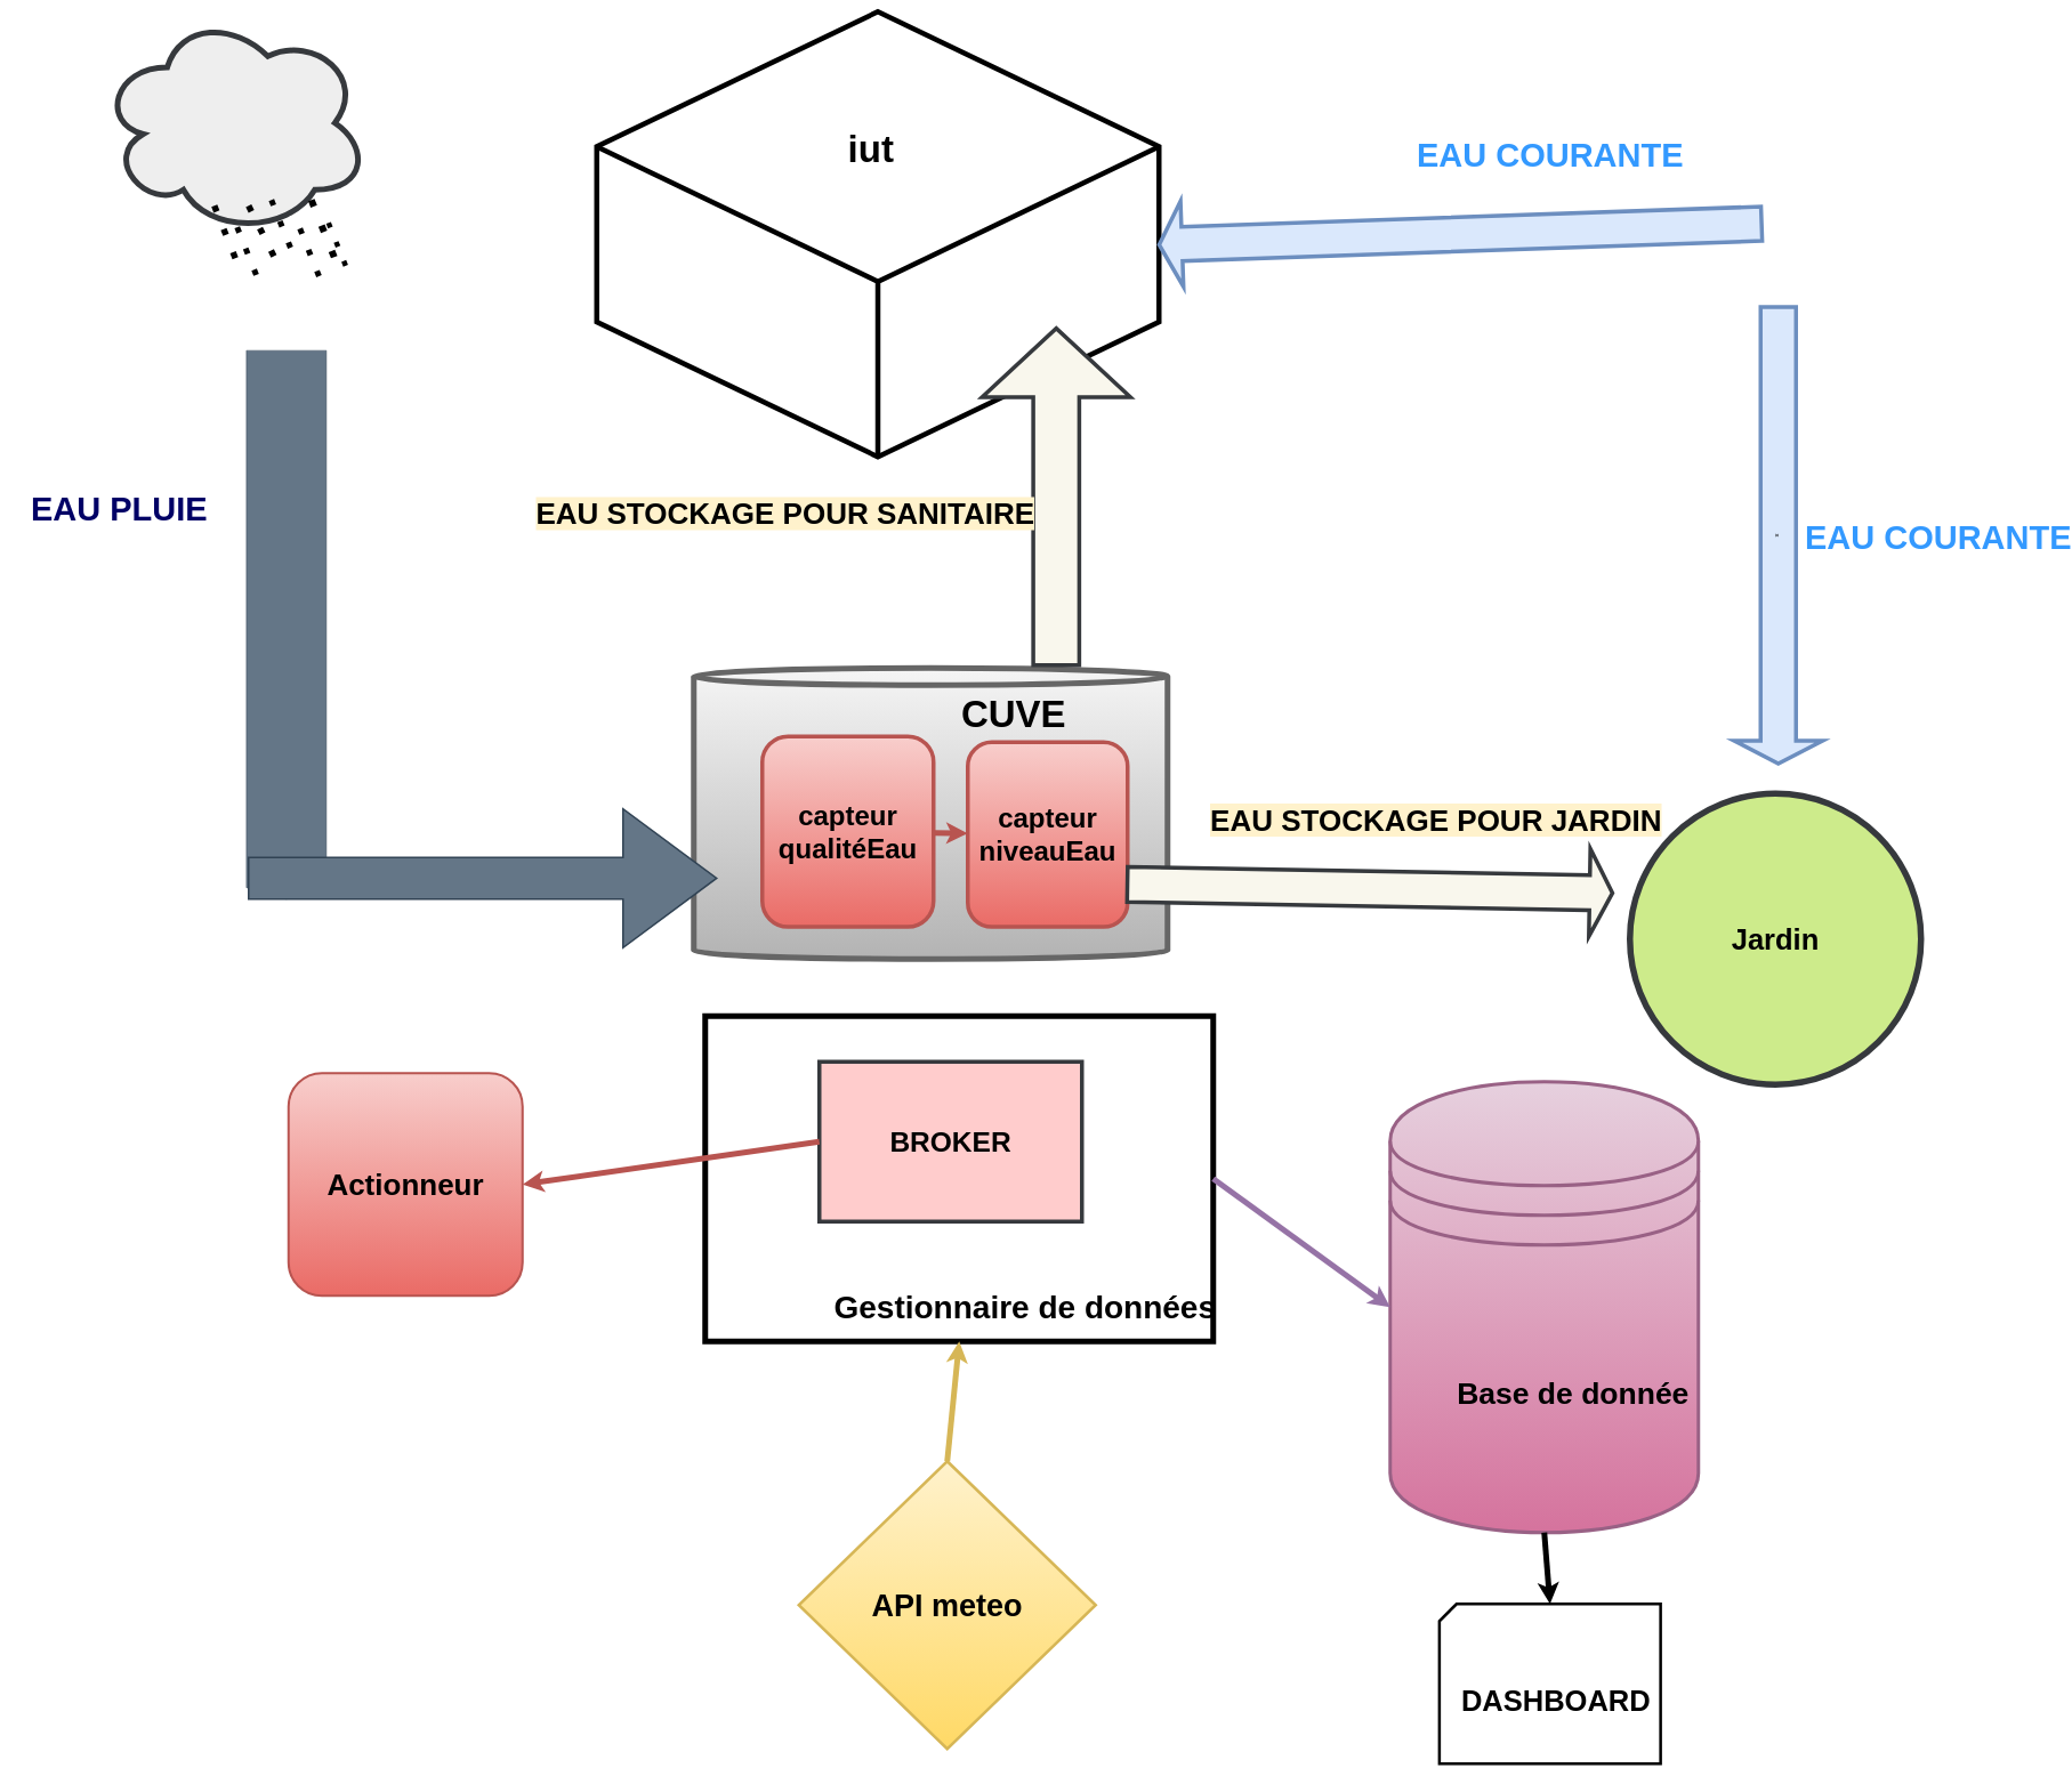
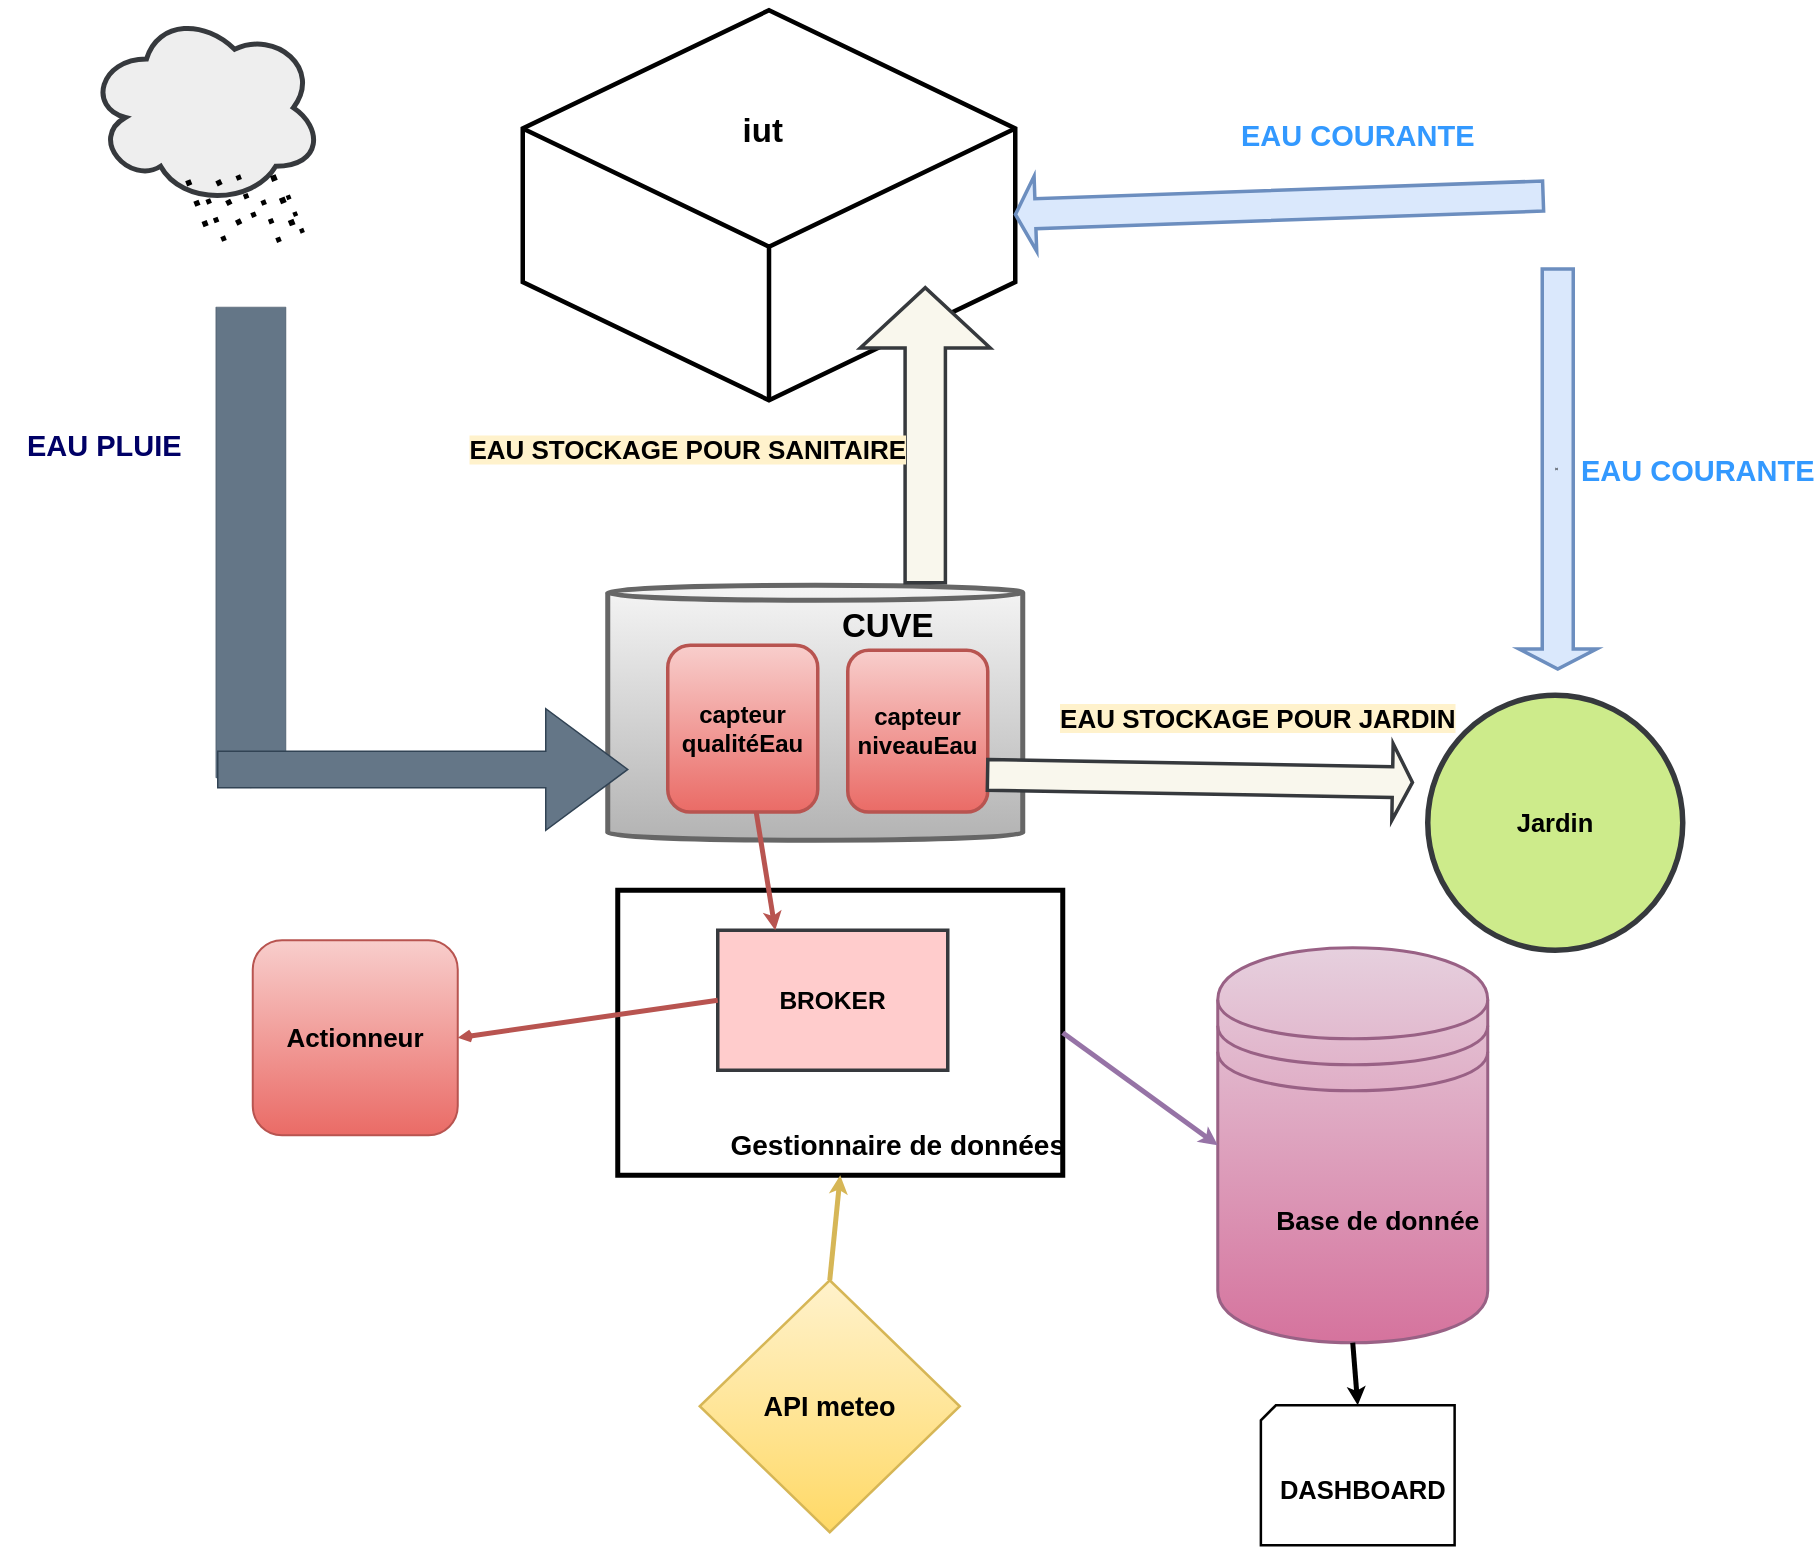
  <mxCell id="0" />
  <mxCell id="1" parent="0" />
  <mxCell id="2" value="" style="html=1;whiteSpace=wrap;shape=isoCube2;backgroundOutline=1;isoAngle=15;strokeWidth=9;" vertex="1" parent="1"><mxGeometry x="1045" y="20" width="985" height="780" as="geometry" /></mxCell>
  <mxCell id="3" value="" style="shape=cylinder3;whiteSpace=wrap;html=1;boundedLbl=1;backgroundOutline=1;size=15;fillColor=#f5f5f5;gradientColor=#b3b3b3;strokeColor=#666666;strokeWidth=10;" vertex="1" parent="1"><mxGeometry x="1215" y="1170" width="830" height="510" as="geometry" /></mxCell>
  <mxCell id="4" value="&lt;b&gt;&lt;font style=&quot;font-size: 48px;&quot;&gt;capteur niveauEau&lt;/font&gt;&lt;/b&gt;" style="rounded=1;whiteSpace=wrap;html=1;strokeWidth=7;fillColor=#f8cecc;gradientColor=#ea6b66;strokeColor=#b85450;" vertex="1" parent="1"><mxGeometry x="1695" y="1300" width="280" height="323.67" as="geometry" /></mxCell>
  <mxCell id="5" value="" style="html=1;shadow=0;dashed=0;align=center;verticalAlign=middle;shape=mxgraph.arrows2.arrow;dy=0.69;dx=120.45;notch=0;rotation=-90;fillColor=#f9f7ed;strokeColor=#36393d;strokeWidth=7;" vertex="1" parent="1"><mxGeometry x="1555" y="740" width="590" height="260" as="geometry" /></mxCell>
  <mxCell id="6" value="" style="html=1;shadow=0;dashed=0;align=center;verticalAlign=middle;shape=mxgraph.arrows2.arrow;dy=0.6;dx=40;notch=0;rotation=-182;fillColor=#dae8fc;strokeColor=#6c8ebf;strokeWidth=7;" vertex="1" parent="1"><mxGeometry x="2030" y="335" width="1056.02" height="150" as="geometry" /></mxCell>
  <mxCell id="7" value="x" style="html=1;shadow=0;dashed=0;align=center;verticalAlign=middle;shape=mxgraph.arrows2.arrow;dy=0.6;dx=40;notch=0;rotation=90;fillColor=#dae8fc;strokeColor=#6c8ebf;strokeWidth=7;" vertex="1" parent="1"><mxGeometry x="2715" y="860" width="800" height="155" as="geometry" /></mxCell>
  <mxCell id="8" value="" style="html=1;shadow=0;dashed=0;align=center;verticalAlign=middle;shape=mxgraph.arrows2.arrow;dy=0.6;dx=40;notch=0;rotation=1;fillColor=#f9f7ed;strokeColor=#36393d;strokeWidth=7;" vertex="1" parent="1"><mxGeometry x="1974.56" y="1480" width="849.94" height="153.67" as="geometry" /></mxCell>
  <mxCell id="9" value="&lt;font size=&quot;1&quot; style=&quot;&quot;&gt;&lt;b style=&quot;font-size: 51px;&quot;&gt;Jardin&lt;/b&gt;&lt;/font&gt;" style="ellipse;whiteSpace=wrap;html=1;aspect=fixed;strokeWidth=11;fillColor=#cdeb8b;strokeColor=#36393d;" vertex="1" parent="1"><mxGeometry x="2855" y="1390" width="510" height="510" as="geometry" /></mxCell>
  <mxCell id="10" value="" style="ellipse;shape=cloud;whiteSpace=wrap;html=1;strokeWidth=10;fillColor=#eeeeee;strokeColor=#36393d;" vertex="1" parent="1"><mxGeometry x="175" y="20" width="470" height="390" as="geometry" /></mxCell>
  <mxCell id="11" value="" style="endArrow=none;dashed=1;html=1;dashPattern=1 3;strokeWidth=11;rounded=0;" edge="1" parent="1"><mxGeometry width="50" height="50" relative="1" as="geometry"><mxPoint x="375" y="360" as="sourcePoint" /><mxPoint x="415" y="460" as="targetPoint" /></mxGeometry></mxCell>
  <mxCell id="12" value="" style="endArrow=none;dashed=1;html=1;dashPattern=1 3;strokeWidth=12;rounded=0;" edge="1" parent="1"><mxGeometry width="50" height="50" relative="1" as="geometry"><mxPoint x="545" y="350" as="sourcePoint" /><mxPoint x="585" y="450" as="targetPoint" /></mxGeometry></mxCell>
  <mxCell id="13" value="" style="endArrow=none;dashed=1;html=1;dashPattern=1 3;strokeWidth=9;rounded=0;" edge="1" parent="1"><mxGeometry width="50" height="50" relative="1" as="geometry"><mxPoint x="575" y="390" as="sourcePoint" /><mxPoint x="615" y="490" as="targetPoint" /></mxGeometry></mxCell>
  <mxCell id="14" value="" style="endArrow=none;dashed=1;html=1;dashPattern=1 3;strokeWidth=10;rounded=0;" edge="1" parent="1"><mxGeometry width="50" height="50" relative="1" as="geometry"><mxPoint x="525" y="400" as="sourcePoint" /><mxPoint x="565" y="500" as="targetPoint" /></mxGeometry></mxCell>
  <mxCell id="15" value="" style="endArrow=none;dashed=1;html=1;dashPattern=1 3;strokeWidth=10;rounded=0;" edge="1" parent="1"><mxGeometry width="50" height="50" relative="1" as="geometry"><mxPoint x="475" y="350" as="sourcePoint" /><mxPoint x="515" y="450" as="targetPoint" /></mxGeometry></mxCell>
  <mxCell id="16" value="" style="endArrow=none;dashed=1;html=1;dashPattern=1 3;strokeWidth=11;rounded=0;" edge="1" parent="1"><mxGeometry width="50" height="50" relative="1" as="geometry"><mxPoint x="435" y="360" as="sourcePoint" /><mxPoint x="485" y="460" as="targetPoint" /></mxGeometry></mxCell>
  <mxCell id="17" value="" style="endArrow=none;dashed=1;html=1;dashPattern=1 3;strokeWidth=10;rounded=0;" edge="1" parent="1"><mxGeometry width="50" height="50" relative="1" as="geometry"><mxPoint x="415" y="397.74" as="sourcePoint" /><mxPoint x="455" y="497.74" as="targetPoint" /></mxGeometry></mxCell>
  <mxCell id="18" value="" style="shape=singleArrow;whiteSpace=wrap;html=1;arrowWidth=1;arrowSize=0.021;rotation=90;fillColor=#647687;fontColor=#ffffff;strokeColor=#314354;" vertex="1" parent="1"><mxGeometry x="20.63" y="1024.38" width="961.25" height="140" as="geometry" /></mxCell>
  <mxCell id="19" value="" style="shape=singleArrow;whiteSpace=wrap;html=1;fillColor=#647687;fontColor=#ffffff;strokeColor=#314354;strokeWidth=3;" vertex="1" parent="1"><mxGeometry x="435" y="1416.9" width="820" height="243.1" as="geometry" /></mxCell>
  <mxCell id="20" value="" style="rounded=0;whiteSpace=wrap;html=1;strokeWidth=10;" vertex="1" parent="1"><mxGeometry x="1235" y="1780" width="890" height="570" as="geometry" /></mxCell>
  <mxCell id="21" value="" style="endArrow=classic;html=1;rounded=0;" edge="1" parent="1" target="22"><mxGeometry width="50" height="50" relative="1" as="geometry"><mxPoint x="1489" y="1580" as="sourcePoint" /><mxPoint x="1495" y="1930" as="targetPoint" /></mxGeometry></mxCell>
  <mxCell id="22" value="&lt;b&gt;&lt;font style=&quot;font-size: 48px;&quot;&gt;capteur qualitéEau&lt;/font&gt;&lt;/b&gt;" style="rounded=1;whiteSpace=wrap;html=1;strokeWidth=7;fillColor=#f8cecc;gradientColor=#ea6b66;strokeColor=#b85450;" vertex="1" parent="1"><mxGeometry x="1335" y="1290" width="300" height="333.67" as="geometry" /></mxCell>
  <mxCell id="23" value="&lt;font size=&quot;1&quot; style=&quot;&quot;&gt;&lt;b style=&quot;font-size: 49px;&quot;&gt;BROKER&lt;/b&gt;&lt;/font&gt;" style="rounded=0;whiteSpace=wrap;html=1;strokeWidth=7;fillColor=#ffcccc;strokeColor=#36393d;" vertex="1" parent="1"><mxGeometry x="1435" y="1860" width="460" height="280" as="geometry" /></mxCell>
- <mxCell id="24" value="" style="endArrow=classic;html=1;rounded=0;strokeWidth=10;fillColor=#f8cecc;strokeColor=#b85450;" edge="1" parent="1" source="22" target="4"><mxGeometry width="50" height="50" relative="1" as="geometry"><mxPoint x="1489" y="1580" as="sourcePoint" /><mxPoint x="1482.44" y="1870" as="targetPoint" /></mxGeometry></mxCell>
+ <mxCell id="24" value="" style="endArrow=classic;html=1;rounded=0;entryX=0.25;entryY=0;entryDx=0;entryDy=0;strokeWidth=10;fillColor=#f8cecc;strokeColor=#b85450;" edge="1" parent="1" source="22" target="23"><mxGeometry width="50" height="50" relative="1" as="geometry"><mxPoint x="1489" y="1580" as="sourcePoint" /><mxPoint x="1482.44" y="1870" as="targetPoint" /></mxGeometry></mxCell>
  <mxCell id="25" value="&lt;font style=&quot;font-size: 56px;&quot;&gt;Gestionnaire de données&lt;/font&gt;" style="text;strokeColor=none;fillColor=none;html=1;fontSize=24;fontStyle=1;verticalAlign=middle;align=center;" vertex="1" parent="1"><mxGeometry x="1745" y="2270" width="100" height="40" as="geometry" /></mxCell>
  <mxCell id="26" value="&lt;font size=&quot;1&quot; style=&quot;&quot;&gt;&lt;b style=&quot;font-size: 54px;&quot;&gt;API meteo&lt;/b&gt;&lt;/font&gt;" style="rhombus;whiteSpace=wrap;html=1;strokeWidth=5;fillColor=#fff2cc;strokeColor=#d6b656;gradientColor=#ffd966;" vertex="1" parent="1"><mxGeometry x="1399" y="2560" width="520" height="504" as="geometry" /></mxCell>
  <mxCell id="27" value="&lt;font size=&quot;1&quot; style=&quot;&quot;&gt;&lt;b style=&quot;font-size: 52px;&quot;&gt;Actionneur&lt;/b&gt;&lt;/font&gt;" style="rounded=1;whiteSpace=wrap;html=1;strokeWidth=4;fillColor=#f8cecc;gradientColor=#ea6b66;strokeColor=#b85450;" vertex="1" parent="1"><mxGeometry x="505" y="1880" width="410" height="390" as="geometry" /></mxCell>
- <mxCell id="28" value="" style="endArrow=classic;html=1;rounded=0;entryX=1;entryY=0.5;entryDx=0;entryDy=0;exitX=0;exitY=0.5;exitDx=0;exitDy=0;strokeWidth=10;fillColor=#f8cecc;strokeColor=#b85450;" edge="1" parent="1" source="23" target="27"><mxGeometry width="50" height="50" relative="1" as="geometry"><mxPoint x="1095" y="2060" as="sourcePoint" /><mxPoint x="1145" y="2010" as="targetPoint" /></mxGeometry></mxCell>
+ <mxCell id="28" value="" style="endArrow=open;html=1;rounded=0;entryX=1;entryY=0.5;entryDx=0;entryDy=0;exitX=0;exitY=0.5;exitDx=0;exitDy=0;strokeWidth=10;fillColor=#f8cecc;strokeColor=#b85450;" edge="1" parent="1" source="23" target="27"><mxGeometry width="50" height="50" relative="1" as="geometry"><mxPoint x="1095" y="2060" as="sourcePoint" /><mxPoint x="1145" y="2010" as="targetPoint" /></mxGeometry></mxCell>
  <mxCell id="29" value="" style="endArrow=classic;html=1;rounded=0;exitX=0.5;exitY=0;exitDx=0;exitDy=0;entryX=0.5;entryY=1;entryDx=0;entryDy=0;strokeWidth=10;fillColor=#fff2cc;strokeColor=#d6b656;" edge="1" parent="1" source="26" target="20"><mxGeometry width="50" height="50" relative="1" as="geometry"><mxPoint x="1095" y="2060" as="sourcePoint" /><mxPoint x="1145" y="2010" as="targetPoint" /></mxGeometry></mxCell>
  <mxCell id="30" value="" style="shape=card;whiteSpace=wrap;html=1;strokeWidth=5;" vertex="1" parent="1"><mxGeometry x="2521.25" y="2810" width="387.5" height="280" as="geometry" /></mxCell>
  <mxCell id="31" value="" style="shape=datastore;whiteSpace=wrap;html=1;strokeWidth=6;fillColor=#e6d0de;gradientColor=#d5739d;strokeColor=#996185;" vertex="1" parent="1"><mxGeometry x="2435" y="1895" width="540" height="790" as="geometry" /></mxCell>
  <mxCell id="32" value="" style="endArrow=classic;html=1;rounded=0;entryX=0;entryY=0.5;entryDx=0;entryDy=0;exitX=1;exitY=0.5;exitDx=0;exitDy=0;strokeWidth=10;fillColor=#e1d5e7;strokeColor=#9673a6;" edge="1" parent="1" source="20" target="31"><mxGeometry width="50" height="50" relative="1" as="geometry"><mxPoint x="1505" y="2060" as="sourcePoint" /><mxPoint x="1555" y="2010" as="targetPoint" /></mxGeometry></mxCell>
  <mxCell id="33" value="&lt;font style=&quot;font-size: 53px;&quot;&gt;Base de donnée&lt;/font&gt;" style="text;strokeColor=none;fillColor=none;html=1;fontSize=24;fontStyle=1;verticalAlign=middle;align=center;" vertex="1" parent="1"><mxGeometry x="2705" y="2420" width="100" height="40" as="geometry" /></mxCell>
  <mxCell id="34" value="" style="endArrow=classic;html=1;rounded=0;entryX=0.5;entryY=0;entryDx=0;entryDy=0;entryPerimeter=0;exitX=0.5;exitY=1;exitDx=0;exitDy=0;strokeWidth=10;" edge="1" parent="1" source="31" target="30"><mxGeometry width="50" height="50" relative="1" as="geometry"><mxPoint x="2022.5" y="2650" as="sourcePoint" /><mxPoint x="2072.5" y="2600" as="targetPoint" /></mxGeometry></mxCell>
  <mxCell id="35" value="&lt;font style=&quot;font-size: 51px;&quot;&gt;DASHBOARD&lt;/font&gt;" style="text;strokeColor=none;fillColor=none;html=1;fontSize=24;fontStyle=1;verticalAlign=middle;align=center;" vertex="1" parent="1"><mxGeometry x="2675" y="2960" width="100" height="40" as="geometry" /></mxCell>
  <mxCell id="36" value="&lt;font style=&quot;font-size: 66px;&quot;&gt;iut&lt;/font&gt;" style="text;strokeColor=none;fillColor=none;html=1;fontSize=24;fontStyle=1;verticalAlign=middle;align=center;" vertex="1" parent="1"><mxGeometry x="1475" y="240" width="100" height="40" as="geometry" /></mxCell>
  <mxCell id="37" value="&lt;font color=&quot;#3399ff&quot; style=&quot;font-size: 58px;&quot;&gt;EAU COURANTE&lt;/font&gt;" style="text;strokeColor=none;fillColor=none;html=1;fontSize=24;fontStyle=1;verticalAlign=middle;align=center;" vertex="1" parent="1"><mxGeometry x="2665" y="250" width="100" height="40" as="geometry" /></mxCell>
  <mxCell id="38" value="&lt;font color=&quot;#3399ff&quot; style=&quot;font-size: 58px;&quot;&gt;EAU COURANTE&lt;/font&gt;" style="text;strokeColor=none;fillColor=none;html=1;fontSize=24;fontStyle=1;verticalAlign=middle;align=center;" vertex="1" parent="1"><mxGeometry x="3345" y="920" width="100" height="40" as="geometry" /></mxCell>
  <mxCell id="39" value="&lt;font style=&quot;font-size: 52px; background-color: rgb(255, 242, 204);&quot;&gt;EAU STOCKAGE POUR SANITAIRE&lt;/font&gt;" style="text;strokeColor=none;fillColor=none;html=1;fontSize=24;fontStyle=1;verticalAlign=middle;align=center;" vertex="1" parent="1"><mxGeometry x="1325" y="880" width="100" height="40" as="geometry" /></mxCell>
  <mxCell id="40" value="&lt;font style=&quot;font-size: 52px; background-color: rgb(255, 242, 204);&quot;&gt;EAU STOCKAGE POUR JARDIN&lt;/font&gt;" style="text;strokeColor=none;fillColor=none;html=1;fontSize=24;fontStyle=1;verticalAlign=middle;align=center;" vertex="1" parent="1"><mxGeometry x="2465" y="1416.9" width="100" height="40" as="geometry" /></mxCell>
  <mxCell id="41" value="&lt;font color=&quot;#000066&quot; style=&quot;font-size: 58px;&quot;&gt;EAU PLUIE&lt;/font&gt;" style="text;strokeColor=none;fillColor=none;html=1;fontSize=24;fontStyle=1;verticalAlign=middle;align=center;" vertex="1" parent="1"><mxGeometry x="158" y="870" width="100" height="40" as="geometry" /></mxCell>
  <mxCell id="42" value="&lt;span style=&quot;font-size: 66px;&quot;&gt;CUVE&lt;/span&gt;" style="text;strokeColor=none;fillColor=none;html=1;fontSize=24;fontStyle=1;verticalAlign=middle;align=center;" vertex="1" parent="1"><mxGeometry x="1725" y="1230" width="100" height="40" as="geometry" /></mxCell>
